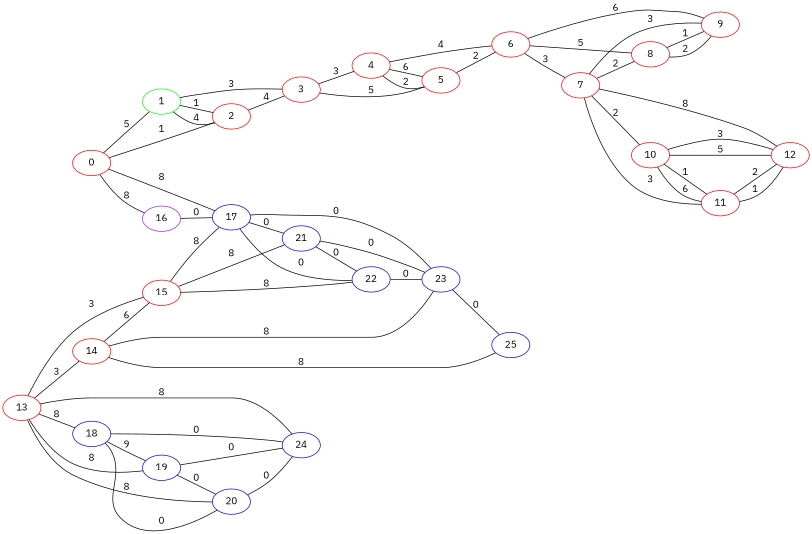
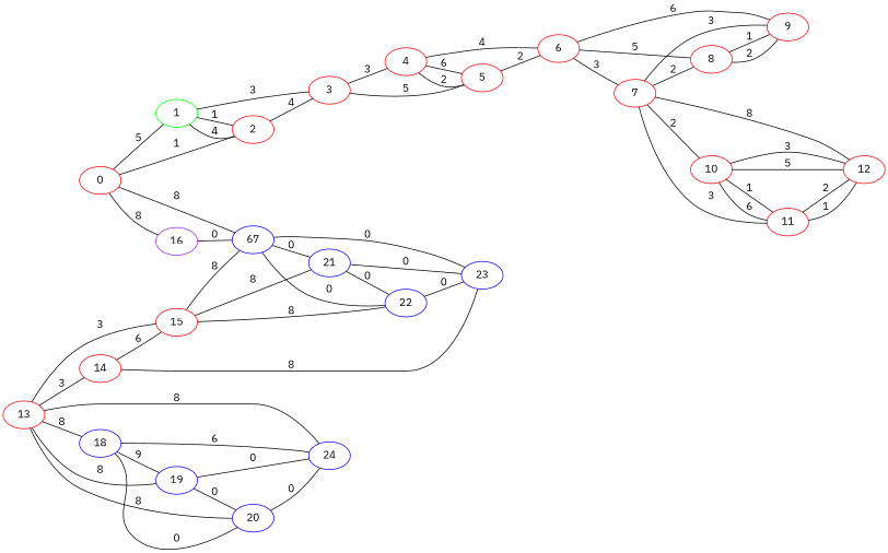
  graph {
    fontname="IBM Plex Sans"
    rankdir=LR
    node [color=red fontname="IBM Plex Sans" weight=1]
    edge [fontname="IBM Plex Sans"]
    1 [color=green weight=2]
    0
    2
    16 [color=purple weight=4]
-   17 [color=blue weight=3]
+   17 [color=blue weight=3 label=67]
    3
    21 [color=blue weight=3]
    22 [color=blue weight=3]
    23 [color=blue weight=3]
    4
    5
    6
    7
    8
    9
    10
    11
    12
    13
    14
    15
    18 [color=blue weight=3]
    19 [color=blue weight=3]
    20 [color=blue weight=3]
    24 [color=blue weight=3]
-   25 [color=blue weight=3]
    1 -- 2 [label=1]
    1 -- 2 [label=4]
    1 -- 3 [label=3]
    0 -- 1 [label=5]
    0 -- 2 [label=1]
    0 -- 16 [label=8]
    0 -- 17 [label=8]
    2 -- 3 [label=4]
    16 -- 17 [label=0]
    17 -- 21 [label=0]
    17 -- 22 [label=0]
    17 -- 23 [label=0]
    3 -- 4 [label=3]
    3 -- 5 [label=5]
    21 -- 22 [label=0]
    21 -- 23 [label=0]
    22 -- 23 [label=0]
-   23 -- 25 [label=0]
    4 -- 5 [label=6]
    4 -- 5 [label=2]
    4 -- 6 [label=4]
    5 -- 6 [label=2]
    6 -- 7 [label=3]
    6 -- 8 [label=5]
    6 -- 9 [label=6]
    7 -- 8 [label=2]
    7 -- 9 [label=3]
    7 -- 10 [label=2]
    7 -- 11 [label=3]
    7 -- 12 [label=8]
    8 -- 9 [label=1]
    8 -- 9 [label=2]
    10 -- 11 [label=1]
    10 -- 11 [label=6]
    10 -- 12 [label=3]
    10 -- 12 [label=5]
    11 -- 12 [label=2]
    11 -- 12 [label=1]
    13 -- 14 [label=3]
    13 -- 15 [label=3]
    13 -- 18 [label=8]
    13 -- 19 [label=8]
    13 -- 20 [label=8]
    13 -- 24 [label=8]
    14 -- 23 [label=8]
    14 -- 15 [label=6]
-   14 -- 25 [label=8]
    15 -- 17 [label=8]
    15 -- 21 [label=8]
    15 -- 22 [label=8]
    18 -- 19 [label=9]
    18 -- 20 [label=0]
-   18 -- 24 [label=0]
+   18 -- 24 [label=6]
    19 -- 20 [label=0]
    19 -- 24 [label=0]
    20 -- 24 [label=0]
  }
